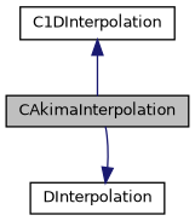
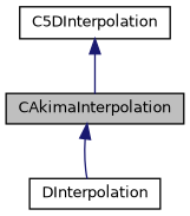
  digraph {
    node [color=black fillcolor=white fontname=Helvetica fontsize=10 shape=record style=filled]
    edge [color=midnightblue dir=back fontname=Helvetica fontsize=10 labelfontname=Helvetica labelfontsize=10 style=solid]
    n1 [fillcolor=grey75 fontcolor=black height=0.2 label=CAkimaInterpolation width=0.4]
    n2 [height=0.2 label=DInterpolation width=0.4]
-   n3 [height=0.2 label=C1DInterpolation width=0.4]
-   n2 -> n1
+   n3 [height=0.2 label=C5DInterpolation width=0.4]
+   n1 -> n2
    n3 -> n1
  }
